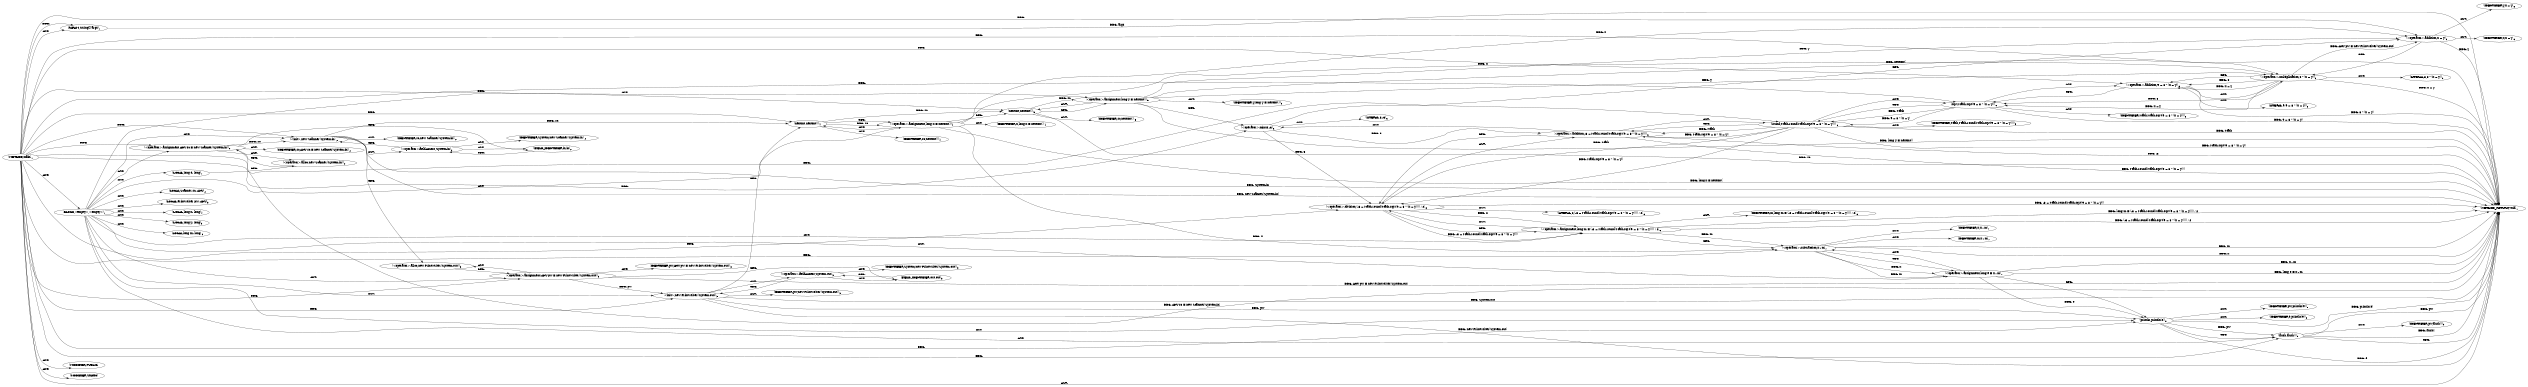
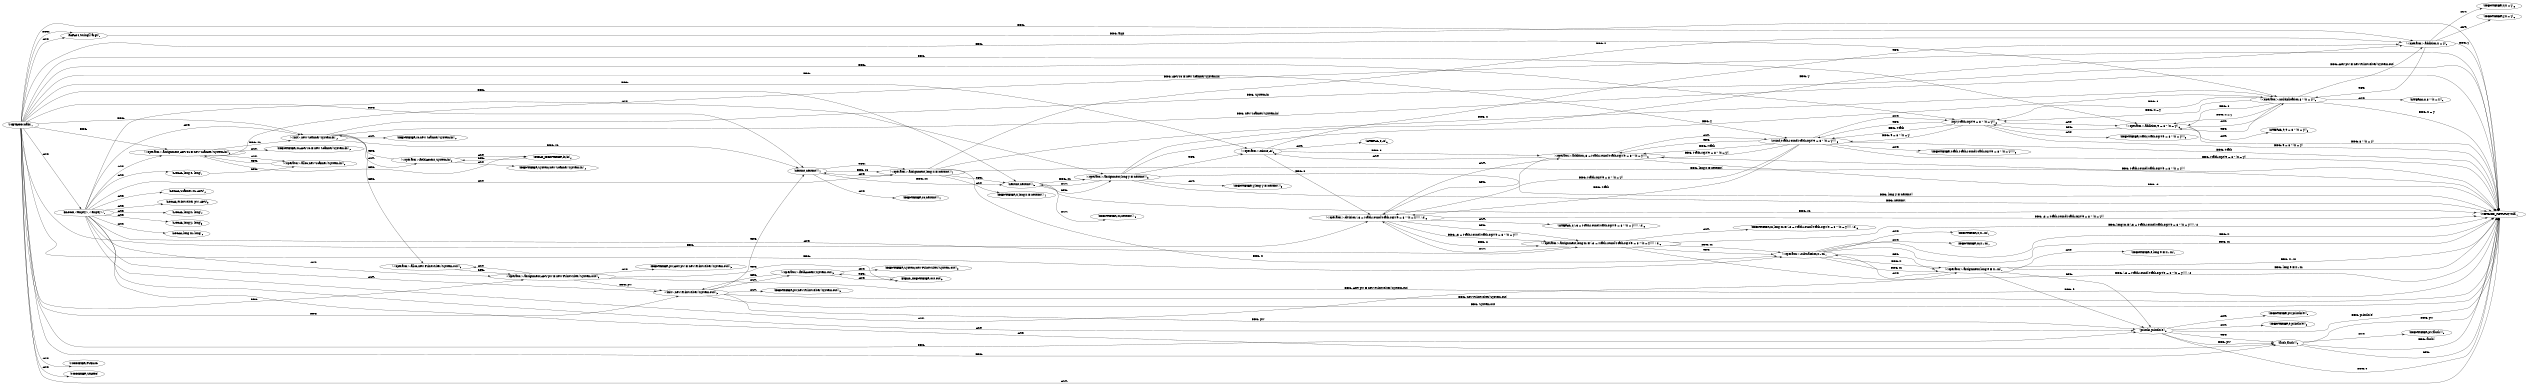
  digraph {
    rankdir=LR
    n1 [label=<(METHOD,main)<SUB>1</SUB>>]
    n2 [label=<(PARAM,String[] args)<SUB>1</SUB>>]
    n3 [label=<(BLOCK,&lt;empty&gt;,&lt;empty&gt;)<SUB>1</SUB>>]
    n4 [label=<(&lt;operator&gt;.assignment,ANY sc = new Scanner(System.in))<SUB>2</SUB>>]
    n5 [label=<(&lt;init&gt;,new Scanner(System.in))<SUB>2</SUB>>]
    n6 [label=<(&lt;operator&gt;.assignment,ANY pw = new PrintWriter(System.out))<SUB>3</SUB>>]
    n7 [label=<(&lt;init&gt;,new PrintWriter(System.out))<SUB>3</SUB>>]
    n8 [label=<(nextInt,nextInt())<SUB>4</SUB>>]
    n9 [label=<(nextInt,nextInt())<SUB>5</SUB>>]
    n10 [label=<(&lt;operator&gt;.division,(-3 + Math.round(Math.sqrt(9 + 8 * (x + y)))) / 2)<SUB>6</SUB>>]
    n11 [label=<(&lt;operator&gt;.minus,-3)<SUB>6</SUB>>]
    n12 [label=<(round,Math.round(Math.sqrt(9 + 8 * (x + y))))<SUB>6</SUB>>]
    n13 [label=<(sqrt,Math.sqrt(9 + 8 * (x + y)))<SUB>6</SUB>>]
    n14 [label=<(&lt;operator&gt;.addition,9 + 8 * (x + y))<SUB>6</SUB>>]
    n15 [label=<(&lt;operator&gt;.multiplication,8 * (x + y))<SUB>6</SUB>>]
    n16 [label=<(&lt;operator&gt;.addition,x + y)<SUB>6</SUB>>]
    n17 [label=<(&lt;operator&gt;.subtraction,x - m)<SUB>7</SUB>>]
    n18 [label=<(println,println(e))<SUB>8</SUB>>]
    n19 [label=<(flush,flush())<SUB>9</SUB>>]
    n20 [label=<(MODIFIER,PUBLIC)>]
    n21 [label=<(MODIFIER,STATIC)>]
    n22 [label=<(METHOD_RETURN,void)<SUB>1</SUB>>]
    n23 [label=<(LOCAL,Scanner sc: ANY)<SUB>2</SUB>>]
    n24 [label=<(LOCAL,PrintWriter pw: ANY)<SUB>3</SUB>>]
    n25 [label=<(LOCAL,long x: long)<SUB>4</SUB>>]
    n26 [label=<(&lt;operator&gt;.assignment,long x = nextInt())<SUB>4</SUB>>]
    n27 [label=<(LOCAL,long y: long)<SUB>5</SUB>>]
    n28 [label=<(&lt;operator&gt;.assignment,long y = nextInt())<SUB>5</SUB>>]
    n29 [label=<(LOCAL,long m: long)<SUB>6</SUB>>]
    n30 [label=<(&lt;operator&gt;.assignment,long m = (-3 + Math.round(Math.sqrt(9 + 8 * (x + y)))) / 2)<SUB>6</SUB>>]
    n31 [label=<(LOCAL,long e: long)<SUB>7</SUB>>]
    n32 [label=<(&lt;operator&gt;.assignment,long e = x - m)<SUB>7</SUB>>]
    n33 [label=<(&lt;operator&gt;.alloc,new Scanner(System.in))<SUB>2</SUB>>]
    n34 [label=<(IDENTIFIER,sc,ANY sc = new Scanner(System.in))<SUB>2</SUB>>]
    n35 [label=<(FIELD_IDENTIFIER,in,in)<SUB>2</SUB>>]
    n36 [label=<(IDENTIFIER,sc,new Scanner(System.in))<SUB>2</SUB>>]
    n37 [label=<(&lt;operator&gt;.fieldAccess,System.in)<SUB>2</SUB>>]
    n38 [label=<(&lt;operator&gt;.alloc,new PrintWriter(System.out))<SUB>3</SUB>>]
    n39 [label=<(IDENTIFIER,pw,ANY pw = new PrintWriter(System.out))<SUB>3</SUB>>]
    n40 [label=<(FIELD_IDENTIFIER,out,out)<SUB>3</SUB>>]
    n41 [label=<(IDENTIFIER,pw,new PrintWriter(System.out))<SUB>3</SUB>>]
    n42 [label=<(&lt;operator&gt;.fieldAccess,System.out)<SUB>3</SUB>>]
    n43 [label=<(IDENTIFIER,sc,nextInt())<SUB>4</SUB>>]
    n44 [label=<(IDENTIFIER,sc,nextInt())<SUB>5</SUB>>]
    n45 [label=<(&lt;operator&gt;.addition,-3 + Math.round(Math.sqrt(9 + 8 * (x + y))))<SUB>6</SUB>>]
    n46 [label=<(LITERAL,2,(-3 + Math.round(Math.sqrt(9 + 8 * (x + y)))) / 2)<SUB>6</SUB>>]
    n47 [label=<(LITERAL,3,-3)<SUB>6</SUB>>]
    n48 [label=<(IDENTIFIER,Math,Math.round(Math.sqrt(9 + 8 * (x + y))))<SUB>6</SUB>>]
    n49 [label=<(IDENTIFIER,Math,Math.sqrt(9 + 8 * (x + y)))<SUB>6</SUB>>]
    n50 [label=<(LITERAL,9,9 + 8 * (x + y))<SUB>6</SUB>>]
    n51 [label=<(LITERAL,8,8 * (x + y))<SUB>6</SUB>>]
    n52 [label=<(IDENTIFIER,x,x + y)<SUB>6</SUB>>]
    n53 [label=<(IDENTIFIER,y,x + y)<SUB>6</SUB>>]
    n54 [label=<(IDENTIFIER,x,x - m)<SUB>7</SUB>>]
    n55 [label=<(IDENTIFIER,m,x - m)<SUB>7</SUB>>]
    n56 [label=<(IDENTIFIER,pw,println(e))<SUB>8</SUB>>]
    n57 [label=<(IDENTIFIER,e,println(e))<SUB>8</SUB>>]
    n58 [label=<(IDENTIFIER,pw,flush())<SUB>9</SUB>>]
    n59 [label=<(IDENTIFIER,x,long x = nextInt())<SUB>4</SUB>>]
    n60 [label=<(IDENTIFIER,y,long y = nextInt())<SUB>5</SUB>>]
    n61 [label=<(IDENTIFIER,m,long m = (-3 + Math.round(Math.sqrt(9 + 8 * (x + y)))) / 2)<SUB>6</SUB>>]
+   n62 [label=<(IDENTIFIER,e,long e = x - m)<SUB>7</SUB>>]
    n63 [label=<(IDENTIFIER,System,new Scanner(System.in))<SUB>2</SUB>>]
    n64 [label=<(IDENTIFIER,System,new PrintWriter(System.out))<SUB>3</SUB>>]
    n1 -> n2 [label="AST: "]
    n1 -> n2 [label="DDG: "]
    n1 -> n3 [label="AST: "]
    n1 -> n4 [label="DDG: "]
    n1 -> n5 [label="DDG: "]
    n1 -> n6 [label="DDG: "]
    n1 -> n7 [label="DDG: "]
    n1 -> n8 [label="DDG: "]
    n1 -> n9 [label="DDG: "]
    n1 -> n10 [label="DDG: "]
    n1 -> n11 [label="DDG: "]
    n1 -> n12 [label="DDG: "]
    n1 -> n13 [label="DDG: "]
    n1 -> n14 [label="DDG: "]
    n1 -> n15 [label="DDG: "]
    n1 -> n16 [label="DDG: "]
    n1 -> n17 [label="DDG: "]
    n1 -> n18 [label="DDG: "]
    n1 -> n19 [label="DDG: "]
    n1 -> n20 [label="AST: "]
    n1 -> n21 [label="AST: "]
    n1 -> n22 [label="AST: "]
    n2 -> n22 [label="DDG: args"]
    n3 -> n4 [label="AST: "]
    n3 -> n5 [label="AST: "]
    n3 -> n6 [label="AST: "]
    n3 -> n7 [label="AST: "]
    n3 -> n18 [label="AST: "]
    n3 -> n19 [label="AST: "]
    n3 -> n23 [label="AST: "]
    n3 -> n24 [label="AST: "]
    n3 -> n25 [label="AST: "]
    n3 -> n26 [label="AST: "]
    n3 -> n27 [label="AST: "]
    n3 -> n28 [label="AST: "]
    n3 -> n29 [label="AST: "]
    n3 -> n30 [label="AST: "]
    n3 -> n31 [label="AST: "]
    n3 -> n32 [label="AST: "]
    n4 -> n5 [label="DDG: sc"]
    n4 -> n22 [label="DDG: ANY sc = new Scanner(System.in)"]
    n4 -> n33 [label="AST: "]
    n4 -> n34 [label="AST: "]
    n4 -> n35 [label="CFG: "]
    n5 -> n8 [label="DDG: sc"]
    n5 -> n22 [label="DDG: System.in"]
    n5 -> n22 [label="DDG: new Scanner(System.in)"]
    n5 -> n36 [label="AST: "]
    n5 -> n37 [label="AST: "]
    n5 -> n38 [label="CFG: "]
    n6 -> n7 [label="DDG: pw"]
    n6 -> n22 [label="DDG: ANY pw = new PrintWriter(System.out)"]
    n6 -> n38 [label="AST: "]
    n6 -> n39 [label="AST: "]
    n6 -> n40 [label="CFG: "]
    n7 -> n8 [label="CFG: "]
    n7 -> n18 [label="DDG: pw"]
    n7 -> n22 [label="DDG: System.out"]
    n7 -> n22 [label="DDG: new PrintWriter(System.out)"]
    n7 -> n41 [label="AST: "]
    n7 -> n42 [label="AST: "]
    n8 -> n9 [label="DDG: sc"]
    n8 -> n26 [label="CFG: "]
    n8 -> n26 [label="DDG: sc"]
    n8 -> n43 [label="AST: "]
    n9 -> n22 [label="DDG: sc"]
    n9 -> n28 [label="CFG: "]
    n9 -> n28 [label="DDG: sc"]
    n9 -> n44 [label="AST: "]
    n10 -> n22 [label="DDG: -3 + Math.round(Math.sqrt(9 + 8 * (x + y)))"]
    n10 -> n30 [label="CFG: "]
    n10 -> n30 [label="DDG: -3 + Math.round(Math.sqrt(9 + 8 * (x + y)))"]
    n10 -> n30 [label="DDG: 2"]
    n10 -> n45 [label="AST: "]
    n10 -> n46 [label="AST: "]
    n11 -> n10 [label="DDG: 3"]
    n11 -> n16 [label="CFG: "]
    n11 -> n45 [label="DDG: 3"]
    n11 -> n47 [label="AST: "]
    n12 -> n10 [label="DDG: Math"]
    n12 -> n10 [label="DDG: Math.sqrt(9 + 8 * (x + y))"]
    n12 -> n13 [label="AST: "]
    n12 -> n22 [label="DDG: Math"]
    n12 -> n22 [label="DDG: Math.sqrt(9 + 8 * (x + y))"]
    n12 -> n45 [label="CFG: "]
    n12 -> n45 [label="DDG: Math"]
    n12 -> n45 [label="DDG: Math.sqrt(9 + 8 * (x + y))"]
    n12 -> n48 [label="AST: "]
    n13 -> n12 [label="CFG: "]
    n13 -> n12 [label="DDG: Math"]
    n13 -> n12 [label="DDG: 9 + 8 * (x + y)"]
    n13 -> n14 [label="AST: "]
    n13 -> n22 [label="DDG: 9 + 8 * (x + y)"]
    n13 -> n49 [label="AST: "]
    n14 -> n13 [label="CFG: "]
    n14 -> n15 [label="AST: "]
    n14 -> n22 [label="DDG: 8 * (x + y)"]
    n14 -> n50 [label="AST: "]
    n15 -> n13 [label="DDG: 8"]
    n15 -> n13 [label="DDG: x + y"]
    n15 -> n14 [label="CFG: "]
    n15 -> n14 [label="DDG: 8"]
    n15 -> n14 [label="DDG: x + y"]
    n15 -> n16 [label="DDG: ANY pw = new PrintWriter(System.out)"]
    n15 -> n22 [label="DDG: x + y"]
    n15 -> n51 [label="AST: "]
    n16 -> n15 [label="CFG: "]
    n16 -> n22 [label="DDG: y"]
    n16 -> n52 [label="AST: "]
    n16 -> n53 [label="AST: "]
    n17 -> n22 [label="DDG: x"]
    n17 -> n22 [label="DDG: m"]
    n17 -> n32 [label="CFG: "]
    n17 -> n32 [label="DDG: x"]
    n17 -> n32 [label="DDG: m"]
    n17 -> n54 [label="AST: "]
    n17 -> n55 [label="AST: "]
    n18 -> n19 [label="CFG: "]
    n18 -> n19 [label="DDG: pw"]
    n18 -> n22 [label="DDG: e"]
    n18 -> n22 [label="DDG: println(e)"]
    n18 -> n56 [label="AST: "]
    n18 -> n57 [label="AST: "]
    n19 -> n22 [label="CFG: "]
    n19 -> n22 [label="DDG: pw"]
    n19 -> n22 [label="DDG: flush()"]
    n19 -> n58 [label="AST: "]
    n26 -> n8 [label="AST: "]
    n26 -> n9 [label="CFG: "]
    n26 -> n15 [label="DDG: x"]
    n26 -> n16 [label="DDG: x"]
    n26 -> n17 [label="DDG: x"]
    n26 -> n22 [label="DDG: long x = nextInt()"]
    n26 -> n59 [label="AST: "]
    n28 -> n9 [label="AST: "]
    n28 -> n11 [label="CFG: "]
    n28 -> n15 [label="DDG: y"]
    n28 -> n16 [label="DDG: y"]
    n28 -> n22 [label="DDG: nextInt()"]
    n28 -> n22 [label="DDG: long y = nextInt()"]
    n28 -> n60 [label="AST: "]
    n30 -> n10 [label="AST: "]
    n30 -> n17 [label="CFG: "]
    n30 -> n17 [label="DDG: m"]
    n30 -> n22 [label="DDG: (-3 + Math.round(Math.sqrt(9 + 8 * (x + y)))) / 2"]
    n30 -> n22 [label="DDG: long m = (-3 + Math.round(Math.sqrt(9 + 8 * (x + y)))) / 2"]
    n30 -> n61 [label="AST: "]
    n31 -> n33 [label="CFG: "]
    n32 -> n17 [label="AST: "]
    n32 -> n18 [label="CFG: "]
    n32 -> n18 [label="DDG: e"]
    n32 -> n22 [label="DDG: x - m"]
    n32 -> n22 [label="DDG: long e = x - m"]
+   n32 -> n62 [label="AST: "]
    n33 -> n4 [label="CFG: "]
    n35 -> n37 [label="CFG: "]
    n37 -> n5 [label="CFG: "]
    n37 -> n35 [label="AST: "]
    n37 -> n63 [label="AST: "]
    n38 -> n6 [label="CFG: "]
    n40 -> n42 [label="CFG: "]
    n42 -> n7 [label="CFG: "]
    n42 -> n40 [label="AST: "]
    n42 -> n64 [label="AST: "]
    n45 -> n10 [label="CFG: "]
    n45 -> n11 [label="AST: "]
    n45 -> n12 [label="AST: "]
    n45 -> n22 [label="DDG: -3"]
    n45 -> n22 [label="DDG: Math.round(Math.sqrt(9 + 8 * (x + y)))"]
  }
